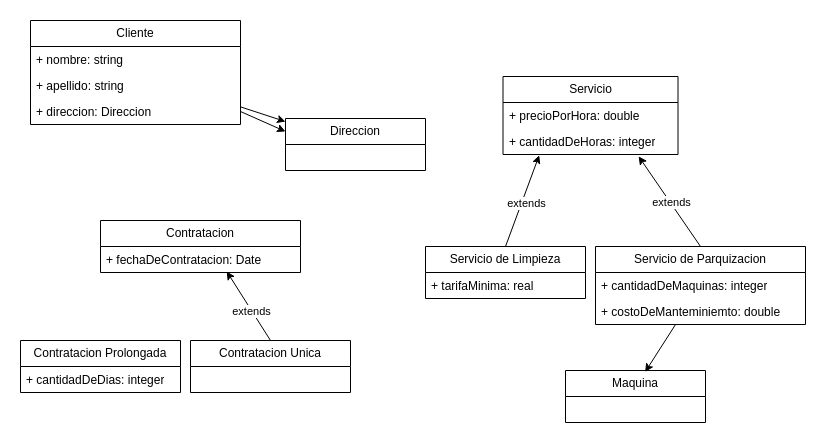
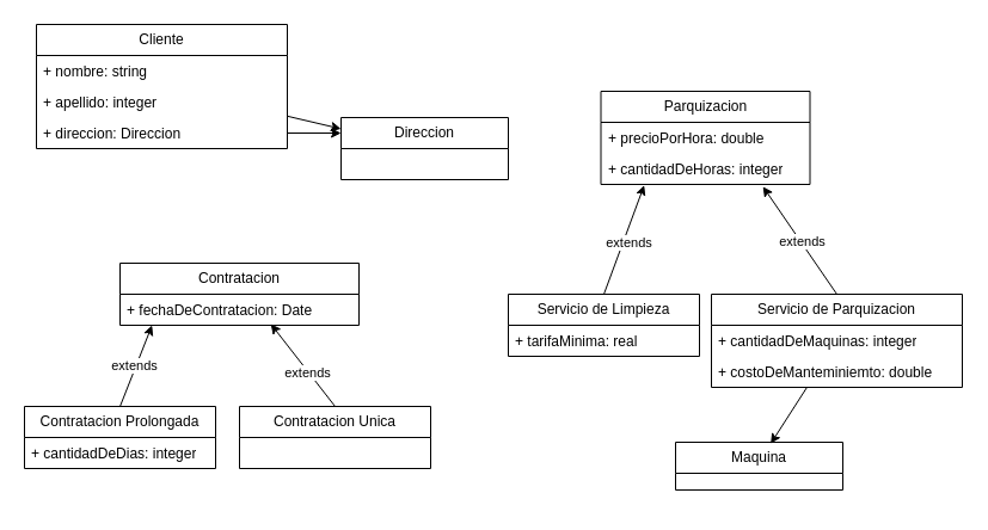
  <mxCell id="0" />
  <mxCell id="1" parent="0" />
  <mxCell id="2" style="edgeStyle=none;html=1;" edge="1" parent="1" source="3" target="23"><mxGeometry relative="1" as="geometry" /></mxCell>
  <mxCell id="3" value="Cliente" style="swimlane;fontStyle=0;childLayout=stackLayout;horizontal=1;startSize=26;fillColor=none;horizontalStack=0;resizeParent=1;resizeParentMax=0;resizeLast=0;collapsible=1;marginBottom=0;whiteSpace=wrap;html=1;" vertex="1" parent="1"><mxGeometry x="30" y="20" width="210" height="104" as="geometry" /></mxCell>
  <mxCell id="4" value="+ nombre: string" style="text;strokeColor=none;fillColor=none;align=left;verticalAlign=top;spacingLeft=4;spacingRight=4;overflow=hidden;rotatable=0;points=[[0,0.5],[1,0.5]];portConstraint=eastwest;whiteSpace=wrap;html=1;" vertex="1" parent="3"><mxGeometry y="26" width="210" height="26" as="geometry" /></mxCell>
- <mxCell id="5" value="+&amp;nbsp;&lt;span style=&quot;color: rgb(0, 0, 0);&quot;&gt;apellido&lt;/span&gt;: string" style="text;strokeColor=none;fillColor=none;align=left;verticalAlign=top;spacingLeft=4;spacingRight=4;overflow=hidden;rotatable=0;points=[[0,0.5],[1,0.5]];portConstraint=eastwest;whiteSpace=wrap;html=1;" vertex="1" parent="3"><mxGeometry y="52" width="210" height="26" as="geometry" /></mxCell>
+ <mxCell id="5" value="+&amp;nbsp;&lt;span style=&quot;color: rgb(0, 0, 0);&quot;&gt;apellido&lt;/span&gt;: integer" style="text;strokeColor=none;fillColor=none;align=left;verticalAlign=top;spacingLeft=4;spacingRight=4;overflow=hidden;rotatable=0;points=[[0,0.5],[1,0.5]];portConstraint=eastwest;whiteSpace=wrap;html=1;" vertex="1" parent="3"><mxGeometry y="52" width="210" height="26" as="geometry" /></mxCell>
  <mxCell id="6" value="+ direccion: Direccion" style="text;strokeColor=none;fillColor=none;align=left;verticalAlign=top;spacingLeft=4;spacingRight=4;overflow=hidden;rotatable=0;points=[[0,0.5],[1,0.5]];portConstraint=eastwest;whiteSpace=wrap;html=1;" vertex="1" parent="3"><mxGeometry y="78" width="210" height="26" as="geometry" /></mxCell>
- <mxCell id="7" value="Servicio" style="swimlane;fontStyle=0;childLayout=stackLayout;horizontal=1;startSize=26;fillColor=none;horizontalStack=0;resizeParent=1;resizeParentMax=0;resizeLast=0;collapsible=1;marginBottom=0;whiteSpace=wrap;html=1;" vertex="1" parent="1"><mxGeometry x="502.5" y="76" width="175" height="78" as="geometry" /></mxCell>
+ <mxCell id="7" value="Parquizacion" style="swimlane;fontStyle=0;childLayout=stackLayout;horizontal=1;startSize=26;fillColor=none;horizontalStack=0;resizeParent=1;resizeParentMax=0;resizeLast=0;collapsible=1;marginBottom=0;whiteSpace=wrap;html=1;" vertex="1" parent="1"><mxGeometry x="502.5" y="76" width="175" height="78" as="geometry" /></mxCell>
  <mxCell id="8" value="+ precioPorHora: double" style="text;strokeColor=none;fillColor=none;align=left;verticalAlign=top;spacingLeft=4;spacingRight=4;overflow=hidden;rotatable=0;points=[[0,0.5],[1,0.5]];portConstraint=eastwest;whiteSpace=wrap;html=1;" vertex="1" parent="7"><mxGeometry y="26" width="175" height="26" as="geometry" /></mxCell>
  <mxCell id="9" value="+ cantidadDeHoras: integer" style="text;strokeColor=none;fillColor=none;align=left;verticalAlign=top;spacingLeft=4;spacingRight=4;overflow=hidden;rotatable=0;points=[[0,0.5],[1,0.5]];portConstraint=eastwest;whiteSpace=wrap;html=1;" vertex="1" parent="7"><mxGeometry y="52" width="175" height="26" as="geometry" /></mxCell>
- <mxCell id="10" value="Maquina" style="swimlane;fontStyle=0;childLayout=stackLayout;horizontal=1;startSize=26;fillColor=none;horizontalStack=0;resizeParent=1;resizeParentMax=0;resizeLast=0;collapsible=1;marginBottom=0;whiteSpace=wrap;html=1;" vertex="1" parent="1"><mxGeometry x="565" y="370" width="140" height="52" as="geometry" /></mxCell>
+ <mxCell id="10" value="Maquina" style="swimlane;fontStyle=0;childLayout=stackLayout;horizontal=1;startSize=26;fillColor=none;horizontalStack=0;resizeParent=1;resizeParentMax=0;resizeLast=0;collapsible=1;marginBottom=0;whiteSpace=wrap;html=1;" vertex="1" parent="1"><mxGeometry x="565" y="370" width="140" height="40" as="geometry" /></mxCell>
  <mxCell id="11" value="Servicio de Parquizacion" style="swimlane;fontStyle=0;childLayout=stackLayout;horizontal=1;startSize=26;fillColor=none;horizontalStack=0;resizeParent=1;resizeParentMax=0;resizeLast=0;collapsible=1;marginBottom=0;whiteSpace=wrap;html=1;" vertex="1" parent="1"><mxGeometry x="595" y="246" width="210" height="78" as="geometry" /></mxCell>
  <mxCell id="12" value="+ cantidadDeMaquinas: integer" style="text;strokeColor=none;fillColor=none;align=left;verticalAlign=top;spacingLeft=4;spacingRight=4;overflow=hidden;rotatable=0;points=[[0,0.5],[1,0.5]];portConstraint=eastwest;whiteSpace=wrap;html=1;" vertex="1" parent="11"><mxGeometry y="26" width="210" height="26" as="geometry" /></mxCell>
  <mxCell id="13" value="+ costoDeManteminiemto: double" style="text;strokeColor=none;fillColor=none;align=left;verticalAlign=top;spacingLeft=4;spacingRight=4;overflow=hidden;rotatable=0;points=[[0,0.5],[1,0.5]];portConstraint=eastwest;whiteSpace=wrap;html=1;" vertex="1" parent="11"><mxGeometry y="52" width="210" height="26" as="geometry" /></mxCell>
  <mxCell id="14" value="Servicio de Limpieza" style="swimlane;fontStyle=0;childLayout=stackLayout;horizontal=1;startSize=26;fillColor=none;horizontalStack=0;resizeParent=1;resizeParentMax=0;resizeLast=0;collapsible=1;marginBottom=0;whiteSpace=wrap;html=1;" vertex="1" parent="1"><mxGeometry x="425" y="246" width="160" height="52" as="geometry" /></mxCell>
  <mxCell id="15" value="+ tarifaMinima: real" style="text;strokeColor=none;fillColor=none;align=left;verticalAlign=top;spacingLeft=4;spacingRight=4;overflow=hidden;rotatable=0;points=[[0,0.5],[1,0.5]];portConstraint=eastwest;whiteSpace=wrap;html=1;" vertex="1" parent="14"><mxGeometry y="26" width="160" height="26" as="geometry" /></mxCell>
  <mxCell id="16" value="Contratacion" style="swimlane;fontStyle=0;childLayout=stackLayout;horizontal=1;startSize=26;fillColor=none;horizontalStack=0;resizeParent=1;resizeParentMax=0;resizeLast=0;collapsible=1;marginBottom=0;whiteSpace=wrap;html=1;" vertex="1" parent="1"><mxGeometry x="100" y="220" width="200" height="52" as="geometry" /></mxCell>
  <mxCell id="17" value="+ fechaDeContratacion: Date" style="text;strokeColor=none;fillColor=none;align=left;verticalAlign=top;spacingLeft=4;spacingRight=4;overflow=hidden;rotatable=0;points=[[0,0.5],[1,0.5]];portConstraint=eastwest;whiteSpace=wrap;html=1;" vertex="1" parent="16"><mxGeometry y="26" width="200" height="26" as="geometry" /></mxCell>
+ <mxCell id="18" style="edgeStyle=none;html=1;exitX=0.5;exitY=0;exitDx=0;exitDy=0;entryX=0.134;entryY=1.001;entryDx=0;entryDy=0;entryPerimeter=0;" edge="1" parent="1" source="20" target="17"><mxGeometry relative="1" as="geometry"><mxPoint x="128.6" y="304.006" as="targetPoint" /></mxGeometry></mxCell>
+ <mxCell id="19" value="extends" style="edgeLabel;html=1;align=center;verticalAlign=middle;resizable=0;points=[];" vertex="1" connectable="0" parent="18"><mxGeometry x="-0.006" y="2" relative="1" as="geometry"><mxPoint as="offset" /></mxGeometry></mxCell>
  <mxCell id="20" value="Contratacion Prolongada" style="swimlane;fontStyle=0;childLayout=stackLayout;horizontal=1;startSize=26;fillColor=none;horizontalStack=0;resizeParent=1;resizeParentMax=0;resizeLast=0;collapsible=1;marginBottom=0;whiteSpace=wrap;html=1;" vertex="1" parent="1"><mxGeometry x="20" y="340" width="160" height="52" as="geometry" /></mxCell>
  <mxCell id="21" value="+ cantidadDeDias: integer" style="text;strokeColor=none;fillColor=none;align=left;verticalAlign=top;spacingLeft=4;spacingRight=4;overflow=hidden;rotatable=0;points=[[0,0.5],[1,0.5]];portConstraint=eastwest;whiteSpace=wrap;html=1;" vertex="1" parent="20"><mxGeometry y="26" width="160" height="26" as="geometry" /></mxCell>
- <mxCell id="22" value="Contratacion Unica" style="swimlane;fontStyle=0;childLayout=stackLayout;horizontal=1;startSize=26;fillColor=none;horizontalStack=0;resizeParent=1;resizeParentMax=0;resizeLast=0;collapsible=1;marginBottom=0;whiteSpace=wrap;html=1;" vertex="1" parent="1"><mxGeometry x="190" y="340" width="160" height="52" as="geometry" /></mxCell>
- <mxCell id="23" value="Direccion" style="swimlane;fontStyle=0;childLayout=stackLayout;horizontal=1;startSize=26;fillColor=none;horizontalStack=0;resizeParent=1;resizeParentMax=0;resizeLast=0;collapsible=1;marginBottom=0;whiteSpace=wrap;html=1;" vertex="1" parent="1"><mxGeometry x="285" y="118" width="140" height="52" as="geometry" /></mxCell>
+ <mxCell id="22" value="Contratacion Unica" style="swimlane;fontStyle=0;childLayout=stackLayout;horizontal=1;startSize=26;fillColor=none;horizontalStack=0;resizeParent=1;resizeParentMax=0;resizeLast=0;collapsible=1;marginBottom=0;whiteSpace=wrap;html=1;" vertex="1" parent="1"><mxGeometry x="200" y="340" width="160" height="52" as="geometry" /></mxCell>
+ <mxCell id="23" value="Direccion" style="swimlane;fontStyle=0;childLayout=stackLayout;horizontal=1;startSize=26;fillColor=none;horizontalStack=0;resizeParent=1;resizeParentMax=0;resizeLast=0;collapsible=1;marginBottom=0;whiteSpace=wrap;html=1;" vertex="1" parent="1"><mxGeometry x="285" y="98" width="140" height="52" as="geometry" /></mxCell>
  <mxCell id="24" style="edgeStyle=none;html=1;entryX=0;entryY=0.25;entryDx=0;entryDy=0;exitX=1;exitY=0.5;exitDx=0;exitDy=0;" edge="1" parent="1" source="6" target="23"><mxGeometry relative="1" as="geometry" /></mxCell>
  <mxCell id="25" style="edgeStyle=none;html=1;exitX=0.5;exitY=0;exitDx=0;exitDy=0;entryX=0.775;entryY=1.07;entryDx=0;entryDy=0;entryPerimeter=0;" edge="1" parent="1" source="11" target="9"><mxGeometry relative="1" as="geometry"><mxPoint x="681" y="138.784" as="targetPoint" /></mxGeometry></mxCell>
  <mxCell id="26" value="extends" style="edgeLabel;html=1;align=center;verticalAlign=middle;resizable=0;points=[];" vertex="1" connectable="0" parent="25"><mxGeometry x="-0.035" relative="1" as="geometry"><mxPoint y="-1" as="offset" /></mxGeometry></mxCell>
  <mxCell id="27" style="edgeStyle=none;html=1;exitX=0.5;exitY=0;exitDx=0;exitDy=0;entryX=0.207;entryY=1.028;entryDx=0;entryDy=0;entryPerimeter=0;" edge="1" parent="1" source="14" target="9"><mxGeometry relative="1" as="geometry"><mxPoint x="629.025" y="134.39" as="targetPoint" /></mxGeometry></mxCell>
  <mxCell id="28" value="extends" style="edgeLabel;html=1;align=center;verticalAlign=middle;resizable=0;points=[];" vertex="1" connectable="0" parent="27"><mxGeometry x="-0.018" y="-4" relative="1" as="geometry"><mxPoint as="offset" /></mxGeometry></mxCell>
  <mxCell id="29" style="edgeStyle=none;html=1;exitX=0.5;exitY=0;exitDx=0;exitDy=0;entryX=0.631;entryY=0.959;entryDx=0;entryDy=0;entryPerimeter=0;" edge="1" parent="1" source="22" target="17"><mxGeometry relative="1" as="geometry"><mxPoint x="199.6" y="298.988" as="targetPoint" /></mxGeometry></mxCell>
  <mxCell id="30" value="extends" style="edgeLabel;html=1;align=center;verticalAlign=middle;resizable=0;points=[];" vertex="1" connectable="0" parent="29"><mxGeometry x="-0.122" relative="1" as="geometry"><mxPoint y="1" as="offset" /></mxGeometry></mxCell>
  <mxCell id="31" style="edgeStyle=none;html=1;entryX=0.569;entryY=0.028;entryDx=0;entryDy=0;entryPerimeter=0;" edge="1" parent="1" source="11" target="10"><mxGeometry relative="1" as="geometry" /></mxCell>
